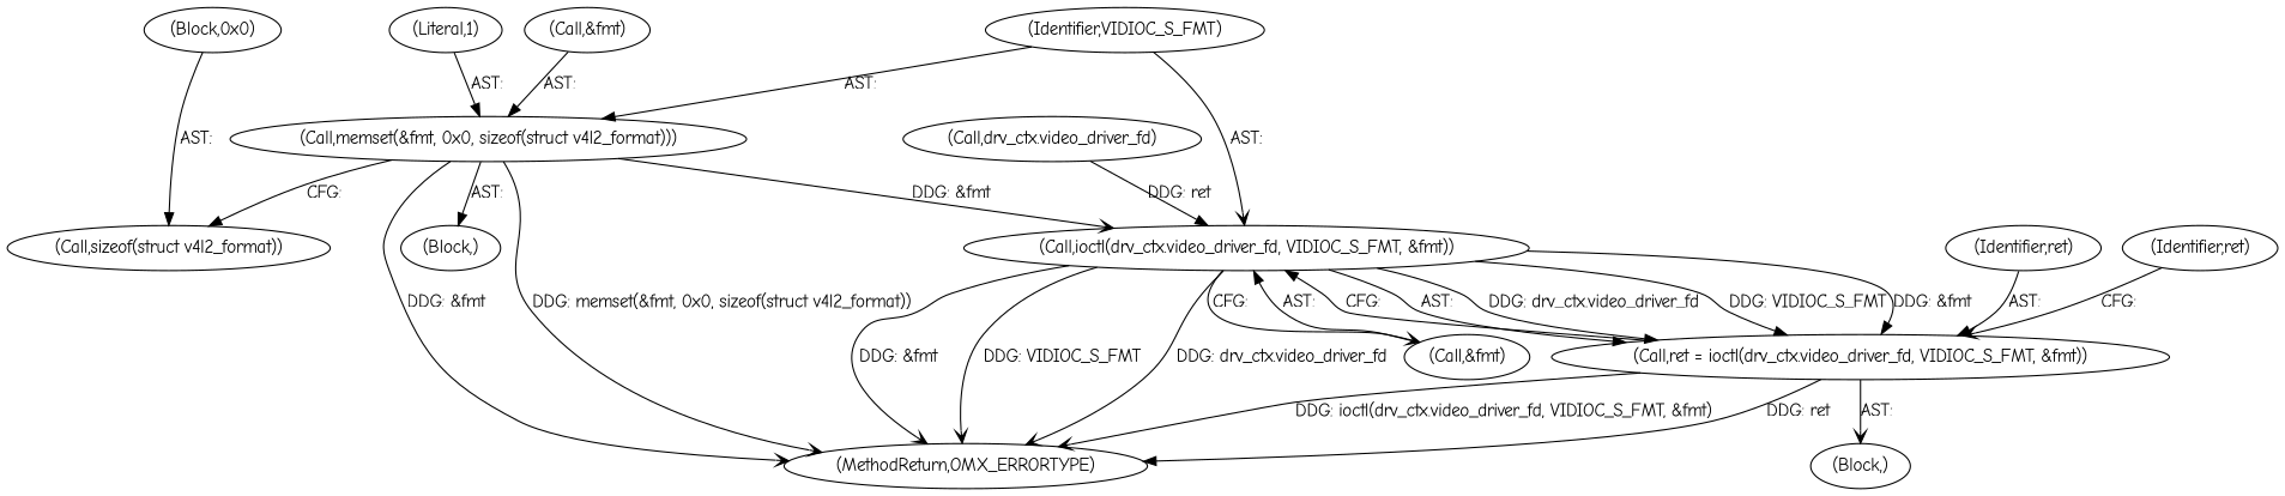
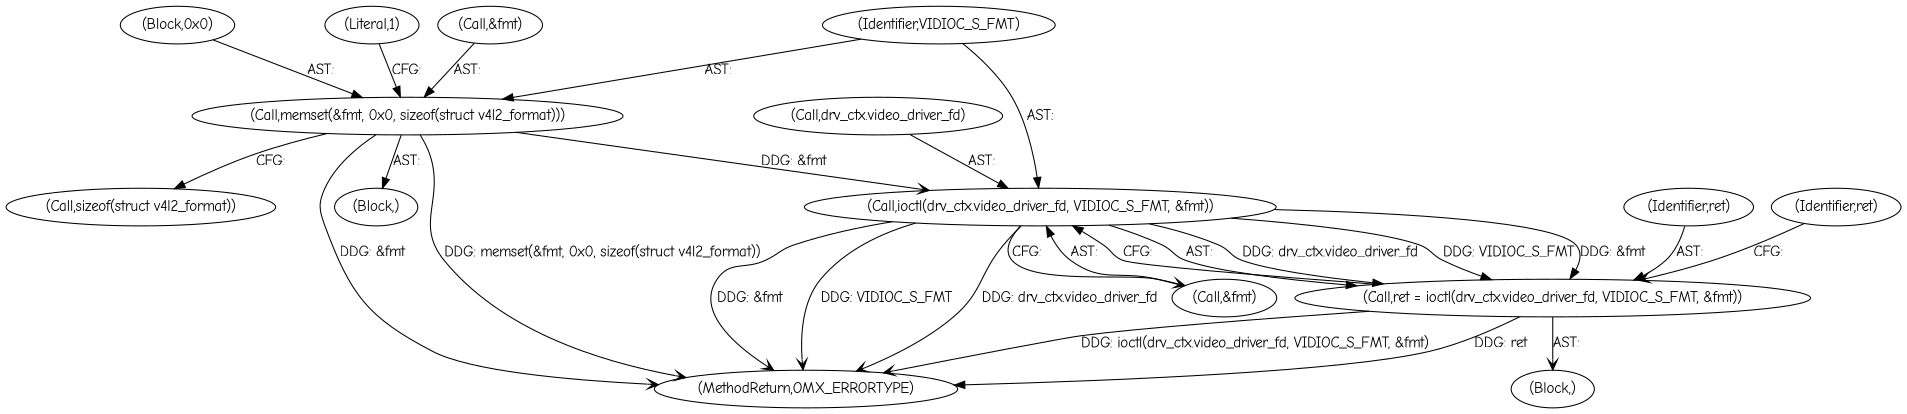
  digraph {
    fontname="Comic Neue"
    node [fontname="Comic Neue"]
    edge [arrowhead=normal fontname="Comic Neue"]
    n1 [label="(Call,memset(&fmt, 0x0, sizeof(struct v4l2_format)))"]
    n2 [label="(Call,ioctl(drv_ctx.video_driver_fd, VIDIOC_S_FMT, &fmt))"]
    n3 [label="(MethodReturn,OMX_ERRORTYPE)"]
    n4 [label="(Call,sizeof(struct v4l2_format))"]
    n5 [label="(Block,)"]
    n6 [label="(Call,ret = ioctl(drv_ctx.video_driver_fd, VIDIOC_S_FMT, &fmt))"]
    n7 [label="(Call,&fmt)"]
    n8 [label="(Block,)"]
    n9 [label="(Call,drv_ctx.video_driver_fd)"]
    n10 [label="(Call,&fmt)"]
    n11 [label="(Block,0x0)"]
    n12 [label="(Identifier,VIDIOC_S_FMT)"]
    n13 [label="(Literal,1)"]
    n14 [label="(Identifier,ret)"]
    n15 [label="(Identifier,ret)"]
    n1 -> n2 [arrowhead=vee label="DDG: &fmt"]
    n1 -> n3 [arrowhead=vee label="DDG: &fmt"]
    n1 -> n3 [arrowhead=vee label="DDG: memset(&fmt, 0x0, sizeof(struct v4l2_format))"]
    n1 -> n4 [label="CFG: "]
    n1 -> n5 [label="AST: "]
    n2 -> n3 [arrowhead=vee label="DDG: &fmt"]
    n2 -> n3 [arrowhead=vee label="DDG: VIDIOC_S_FMT"]
    n2 -> n3 [arrowhead=vee label="DDG: drv_ctx.video_driver_fd"]
    n2 -> n6 [label="AST: "]
    n2 -> n6 [label="DDG: drv_ctx.video_driver_fd"]
    n2 -> n6 [label="DDG: VIDIOC_S_FMT"]
    n2 -> n6 [label="DDG: &fmt"]
    n2 -> n7 [arrowhead=vee label="CFG: "]
    n6 -> n2 [label="CFG: "]
    n6 -> n3 [arrowhead=vee label="DDG: ioctl(drv_ctx.video_driver_fd, VIDIOC_S_FMT, &fmt)"]
    n6 -> n3 [label="DDG: ret"]
    n6 -> n8 [arrowhead=vee label="AST: "]
    n7 -> n2 [label="AST: "]
-   n9 -> n2 [label="DDG: ret"]
+   n9 -> n2 [label="AST: "]
    n10 -> n1 [label="AST: "]
-   n11 -> n4 [label="AST: "]
+   n11 -> n1 [label="AST: "]
    n12 -> n1 [label="AST: "]
-   n12 -> n2 [arrowhead=vee label="AST: "]
-   n13 -> n1 [label="AST: "]
+   n12 -> n2 [label="AST: "]
+   n13 -> n1 [label="CFG: "]
    n14 -> n6 [label="AST: "]
    n15 -> n6 [arrowhead=vee label="CFG: "]
  }
